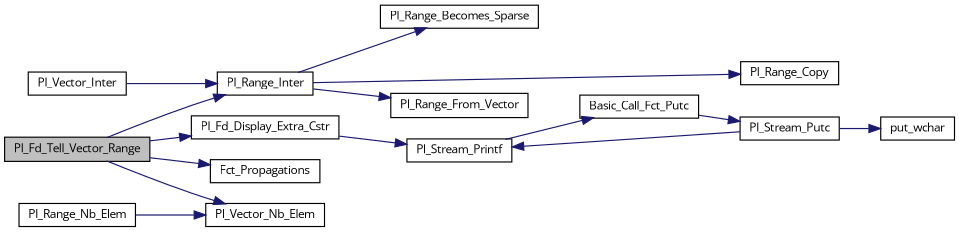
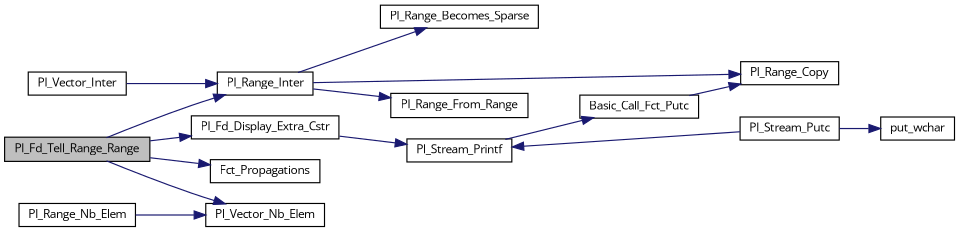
  digraph {
    fontname="Open Sans"
    rankdir=LR
    node [color=black fillcolor=white fontname="Open Sans" fontsize=10 shape=record style=filled]
    edge [color=midnightblue fontname="Open Sans" fontsize=10 labelfontname=Helvetica labelfontsize=10 style=solid]
-   n1 [fillcolor=grey75 fontcolor=black height=0.2 label=Pl_Fd_Tell_Vector_Range width=0.4]
+   n1 [fillcolor=grey75 fontcolor=black height=0.2 label=Pl_Fd_Tell_Range_Range width=0.4]
    n2 [height=0.2 label=Pl_Range_Inter width=0.4]
    n3 [height=0.2 label=Pl_Fd_Display_Extra_Cstr width=0.4]
    n4 [height=0.2 label=Fct_Propagations width=0.4]
    n5 [height=0.2 label=Pl_Vector_Nb_Elem width=0.4]
    n6 [height=0.2 label=Pl_Range_Becomes_Sparse width=0.4]
    n7 [height=0.2 label=Pl_Range_Copy width=0.4]
-   n8 [height=0.2 label=Pl_Range_From_Vector width=0.4]
+   n8 [height=0.2 label=Pl_Range_From_Range width=0.4]
    n9 [height=0.2 label=Pl_Stream_Printf width=0.4]
    n10 [height=0.2 label=Pl_Range_Nb_Elem width=0.4]
    n11 [height=0.2 label=Pl_Vector_Inter width=0.4]
    n12 [height=0.2 label=Basic_Call_Fct_Putc width=0.4]
    n13 [height=0.2 label=Pl_Stream_Putc width=0.4]
    n14 [height=0.2 label=put_wchar width=0.4]
    n1 -> n2
    n1 -> n3
    n1 -> n4
    n1 -> n5
    n2 -> n6
    n2 -> n7
    n2 -> n8
    n3 -> n9
    n9 -> n12
    n10 -> n5
    n11 -> n2
-   n12 -> n13
+   n12 -> n7
    n13 -> n9
    n13 -> n14
  }
